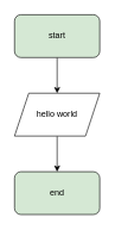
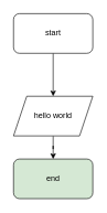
  <mxCell id="0" />
  <mxCell id="1" parent="0" />
  <mxCell id="2" value="" style="edgeStyle=orthogonalEdgeStyle;rounded=0;orthogonalLoop=1;jettySize=auto;html=1;" edge="1" parent="1" source="3" target="5"><mxGeometry relative="1" as="geometry" /></mxCell>
- <mxCell id="3" value="start" style="rounded=1;whiteSpace=wrap;html=1;fillColor=#d5e8d4;" vertex="1" parent="1"><mxGeometry x="20" y="20" width="120" height="60" as="geometry" /></mxCell>
+ <mxCell id="3" value="start" style="rounded=1;whiteSpace=wrap;html=1;" vertex="1" parent="1"><mxGeometry x="20" y="20" width="120" height="60" as="geometry" /></mxCell>
  <mxCell id="4" value="" style="edgeStyle=orthogonalEdgeStyle;rounded=0;orthogonalLoop=1;jettySize=auto;html=1;" edge="1" parent="1" source="5" target="6"><mxGeometry relative="1" as="geometry" /></mxCell>
- <mxCell id="5" value="hello world" style="shape=parallelogram;perimeter=parallelogramPerimeter;whiteSpace=wrap;html=1;fixedSize=1;" vertex="1" parent="1"><mxGeometry x="20" y="130" width="120" height="60" as="geometry" /></mxCell>
+ <mxCell id="5" value="hello world" style="shape=parallelogram;perimeter=parallelogramPerimeter;whiteSpace=wrap;html=1;fixedSize=1;" vertex="1" parent="1"><mxGeometry x="20" y="145" width="120" height="60" as="geometry" /></mxCell>
  <mxCell id="6" value="end" style="rounded=1;whiteSpace=wrap;html=1;fillColor=#d5e8d4;" vertex="1" parent="1"><mxGeometry x="20" y="240" width="120" height="60" as="geometry" /></mxCell>
